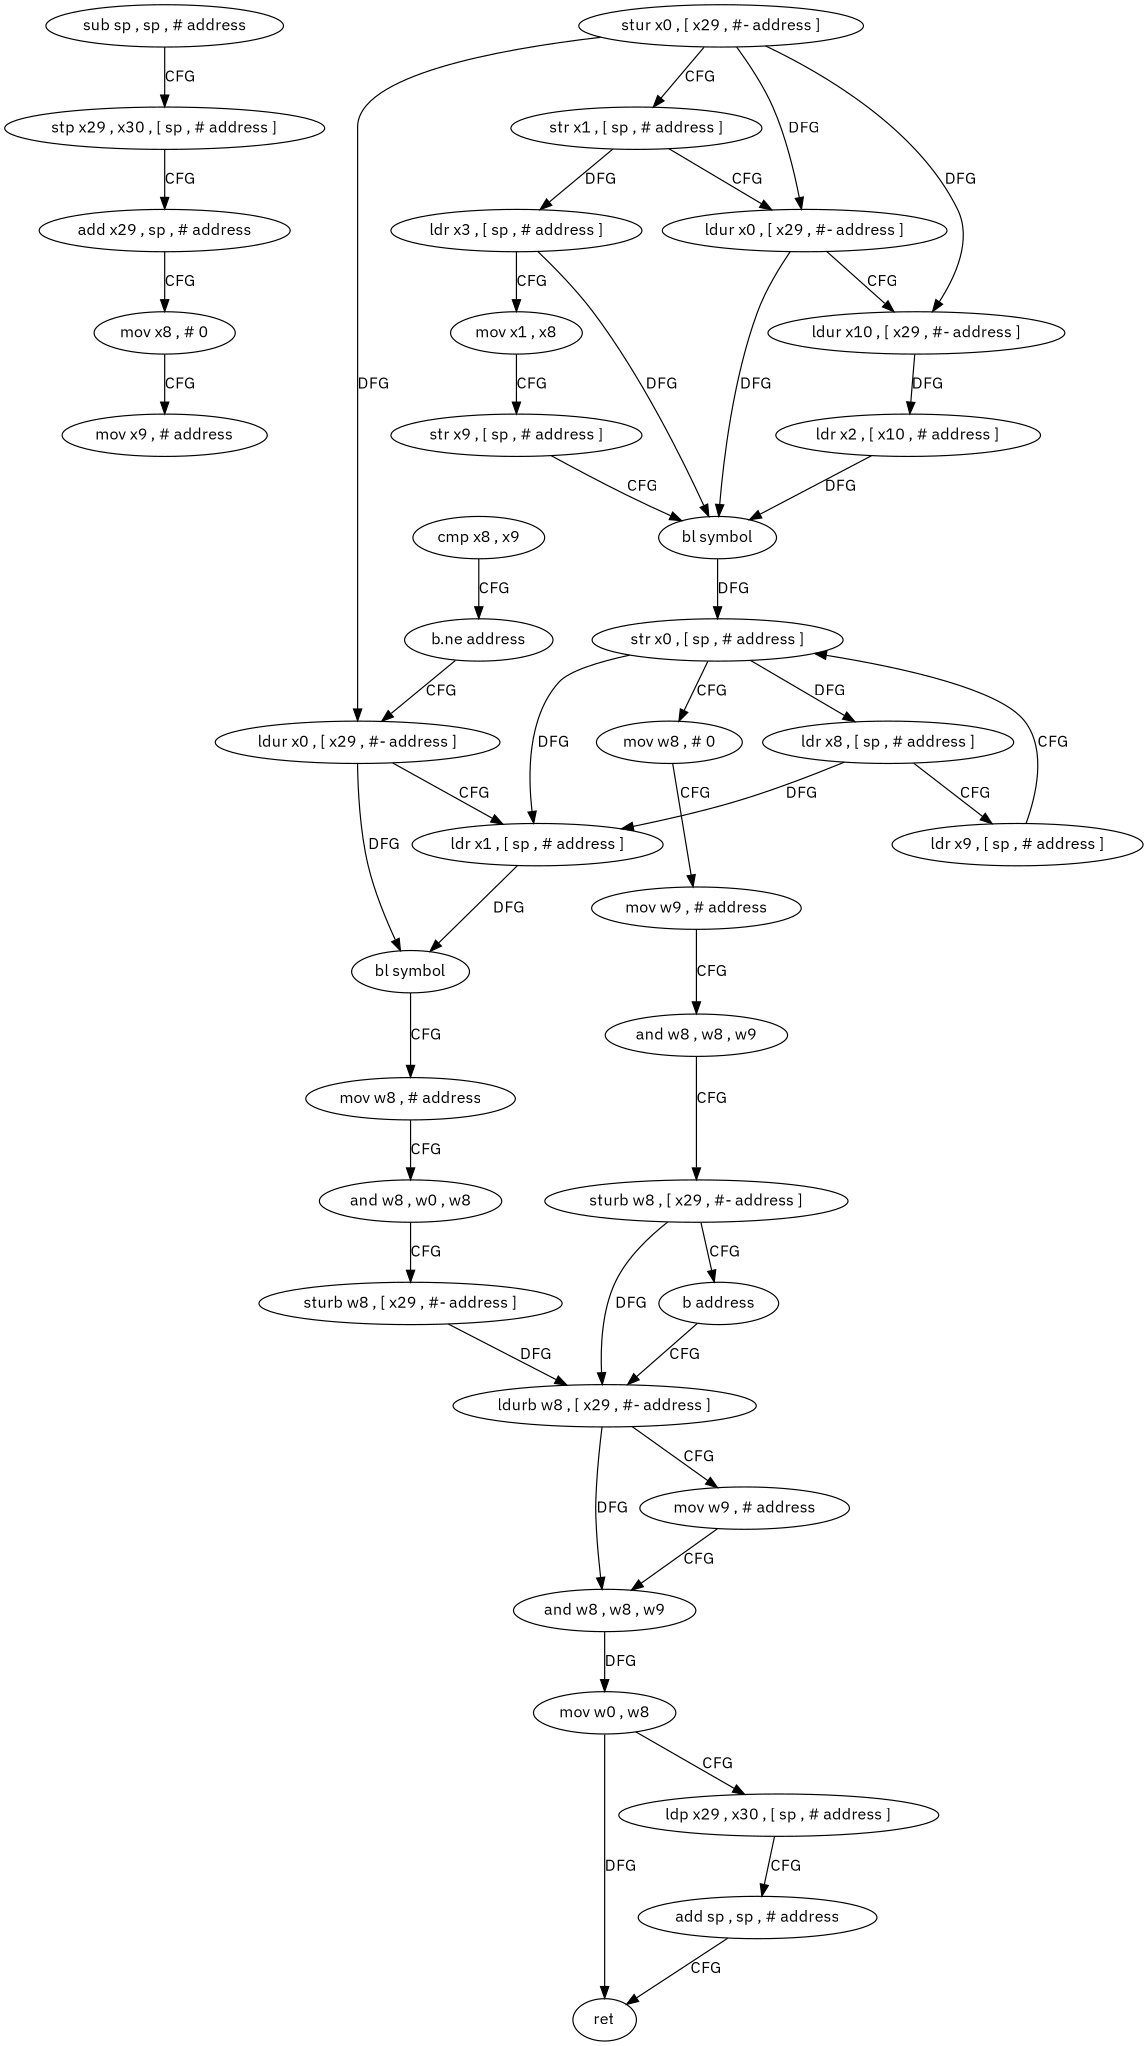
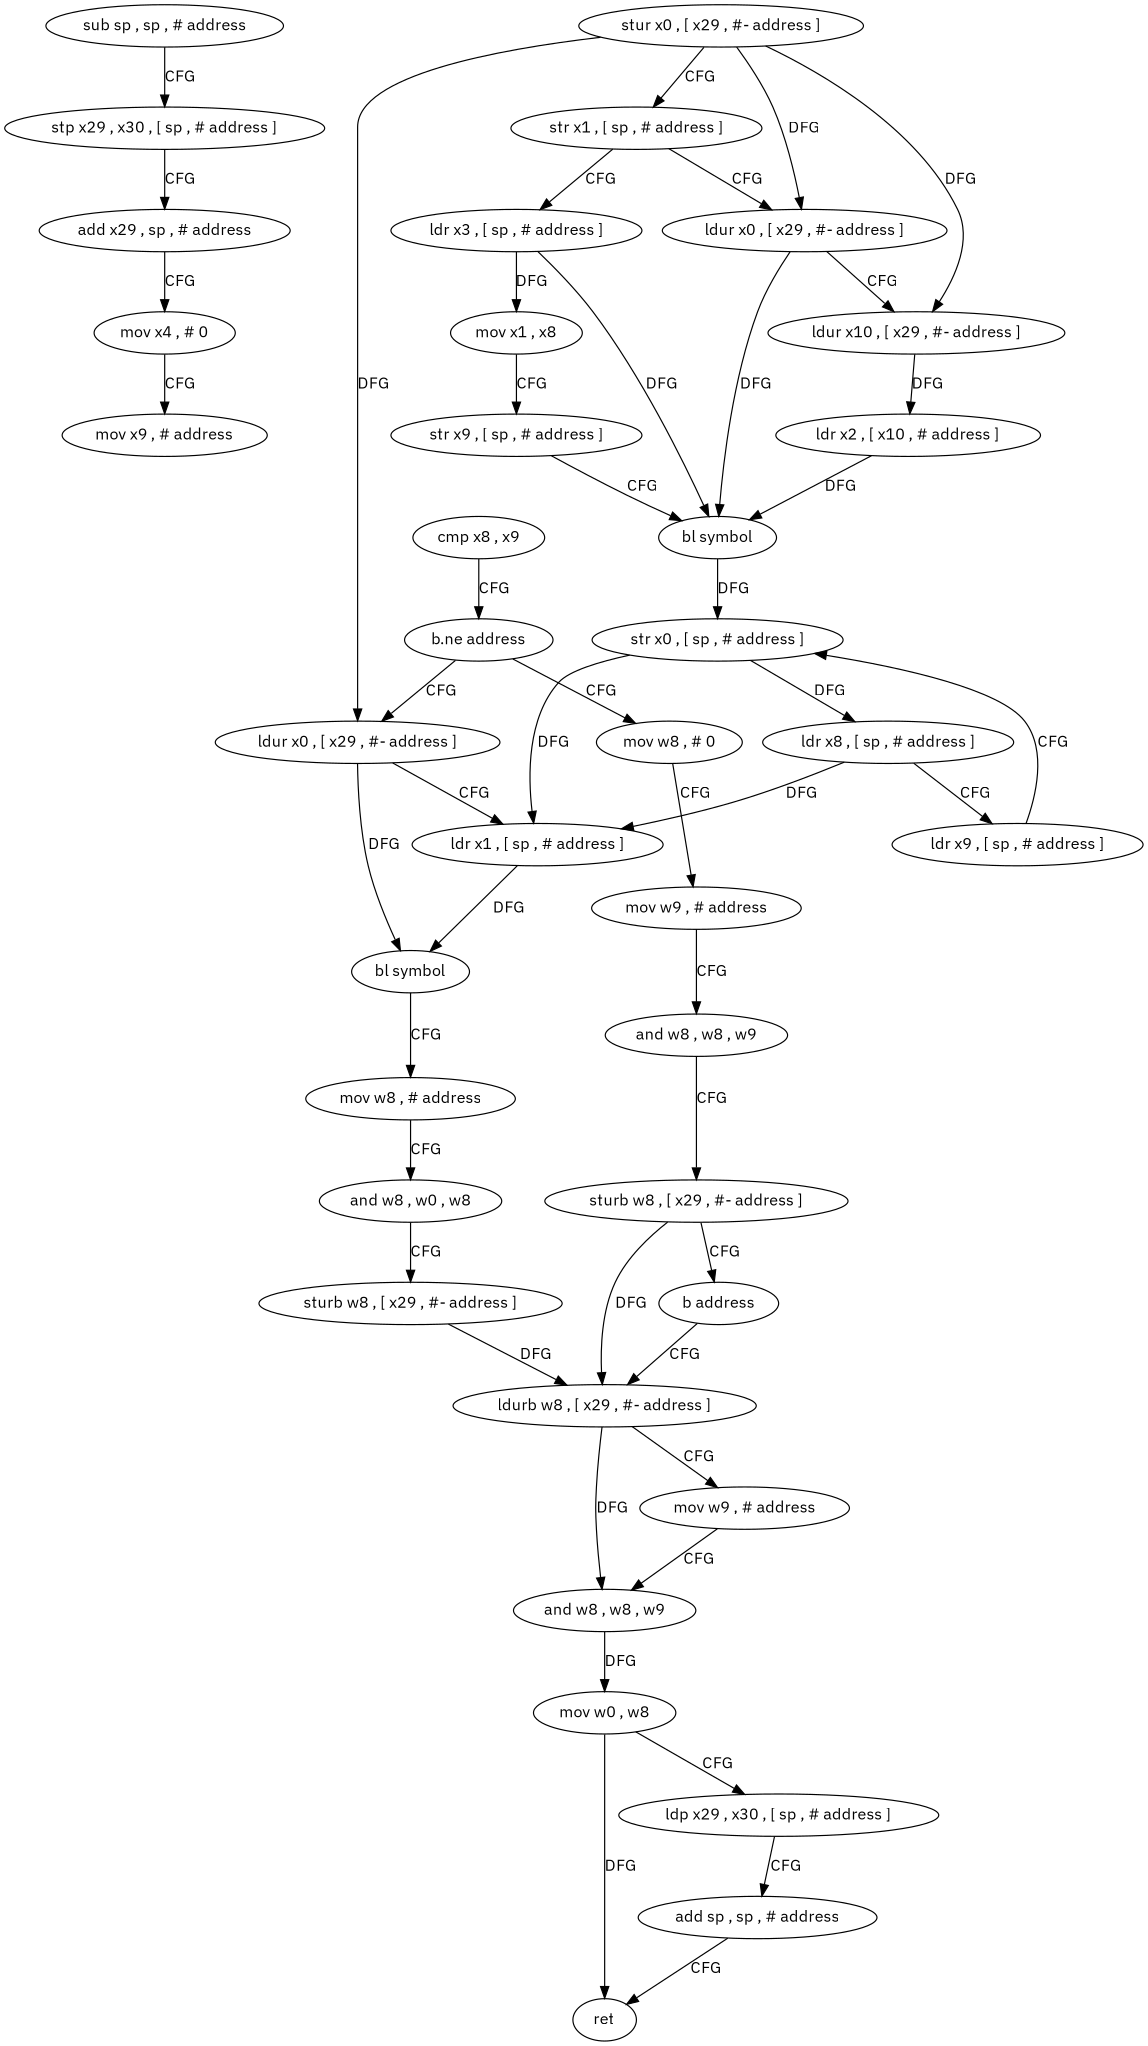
  digraph {
    fontname="IBM Plex Sans"
    node [fontname="IBM Plex Sans"]
    edge [fontname="IBM Plex Sans"]
    n1 [label="sub sp , sp , # address"]
    n2 [label="stp x29 , x30 , [ sp , # address ]"]
    n3 [label="add x29 , sp , # address"]
-   n4 [label="mov x8 , # 0"]
+   n4 [label="mov x4 , # 0"]
    n5 [label="mov x9 , # address"]
    n6 [label="stur x0 , [ x29 , #- address ]"]
    n7 [label="str x1 , [ sp , # address ]"]
    n8 [label="ldur x0 , [ x29 , #- address ]"]
    n9 [label="ldur x10 , [ x29 , #- address ]"]
    n10 [label="ldur x0 , [ x29 , #- address ]"]
    n11 [label="ldr x3 , [ sp , # address ]"]
    n12 [label="bl symbol"]
    n13 [label="ldr x2 , [ x10 , # address ]"]
    n14 [label="ldr x1 , [ sp , # address ]"]
    n15 [label="bl symbol"]
    n16 [label="mov x1 , x8"]
    n17 [label="str x0 , [ sp , # address ]"]
    n18 [label="str x9 , [ sp , # address ]"]
    n19 [label="ldr x8 , [ sp , # address ]"]
    n20 [label="ldr x9 , [ sp , # address ]"]
    n21 [label="b.ne address"]
    n22 [label="mov w8 , # 0"]
    n23 [label="cmp x8 , x9"]
    n24 [label="mov w9 , # address"]
    n25 [label="mov w8 , # address"]
    n26 [label="and w8 , w8 , w9"]
    n27 [label="and w8 , w0 , w8"]
    n28 [label="sturb w8 , [ x29 , #- address ]"]
    n29 [label="ldurb w8 , [ x29 , #- address ]"]
    n30 [label="mov w9 , # address"]
    n31 [label="and w8 , w8 , w9"]
    n32 [label="mov w0 , w8"]
    n33 [label="sturb w8 , [ x29 , #- address ]"]
    n34 [label="b address"]
    n35 [label="ldp x29 , x30 , [ sp , # address ]"]
    n36 [label=ret]
    n37 [label="add sp , sp , # address"]
    n1 -> n2 [label=CFG]
    n2 -> n3 [label=CFG]
    n3 -> n4 [label=CFG]
    n4 -> n5 [label=CFG]
    n6 -> n7 [label=CFG]
    n6 -> n8 [label=DFG]
    n6 -> n9 [label=DFG]
    n6 -> n10 [label=DFG]
    n7 -> n8 [label=CFG]
-   n7 -> n11 [label=DFG]
+   n7 -> n11 [label=CFG]
    n8 -> n9 [label=CFG]
    n8 -> n12 [label=DFG]
    n9 -> n13 [label=DFG]
    n10 -> n14 [label=CFG]
    n10 -> n15 [label=DFG]
    n11 -> n12 [label=DFG]
-   n11 -> n16 [label=CFG]
+   n11 -> n16 [label=DFG]
    n12 -> n17 [label=DFG]
    n13 -> n12 [label=DFG]
    n14 -> n15 [label=DFG]
    n15 -> n25 [label=CFG]
    n16 -> n18 [label=CFG]
    n17 -> n14 [label=DFG]
    n17 -> n19 [label=DFG]
    n18 -> n12 [label=CFG]
    n19 -> n14 [label=DFG]
    n19 -> n20 [label=CFG]
    n20 -> n17 [label=CFG]
    n21 -> n10 [label=CFG]
-   n17 -> n22 [label=CFG]
+   n21 -> n22 [label=CFG]
    n22 -> n24 [label=CFG]
    n23 -> n21 [label=CFG]
    n24 -> n26 [label=CFG]
    n25 -> n27 [label=CFG]
    n26 -> n33 [label=CFG]
    n27 -> n28 [label=CFG]
    n28 -> n29 [label=DFG]
    n29 -> n30 [label=CFG]
    n29 -> n31 [label=DFG]
    n30 -> n31 [label=CFG]
    n31 -> n32 [label=DFG]
    n32 -> n35 [label=CFG]
    n32 -> n36 [label=DFG]
    n33 -> n29 [label=DFG]
    n33 -> n34 [label=CFG]
    n34 -> n29 [label=CFG]
    n35 -> n37 [label=CFG]
    n37 -> n36 [label=CFG]
  }
